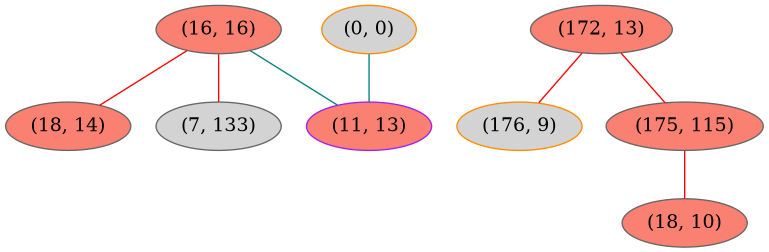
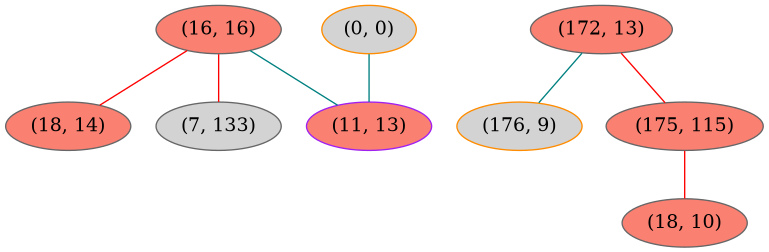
  graph {
    node [color=gray40 fillcolor=salmon style=filled]
    edge [color=red weight=1]
    "(16, 16)"
    "(18, 14)"
    "(7, 133)" [fillcolor=lightgrey]
    "(11, 13)" [color=purple]
    "(176, 9)" [color=darkorange fillcolor=lightgrey]
    "(172, 13)"
    "(175, 115)"
    "(18, 10)"
    "(0, 0)" [color=darkorange fillcolor=lightgrey]
    "(16, 16)" -- "(18, 14)"
    "(16, 16)" -- "(7, 133)"
    "(16, 16)" -- "(11, 13)" [color=teal]
-   "(172, 13)" -- "(176, 9)"
+   "(172, 13)" -- "(176, 9)" [color=teal]
    "(172, 13)" -- "(175, 115)"
    "(175, 115)" -- "(18, 10)"
    "(0, 0)" -- "(11, 13)" [color=teal weight=4]
  }
